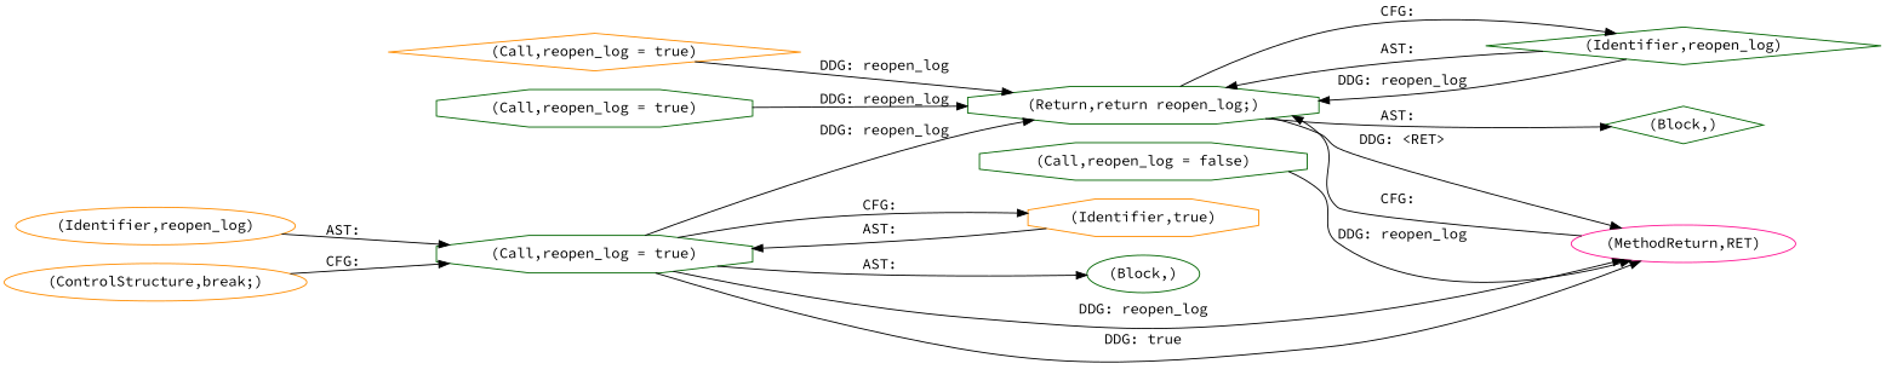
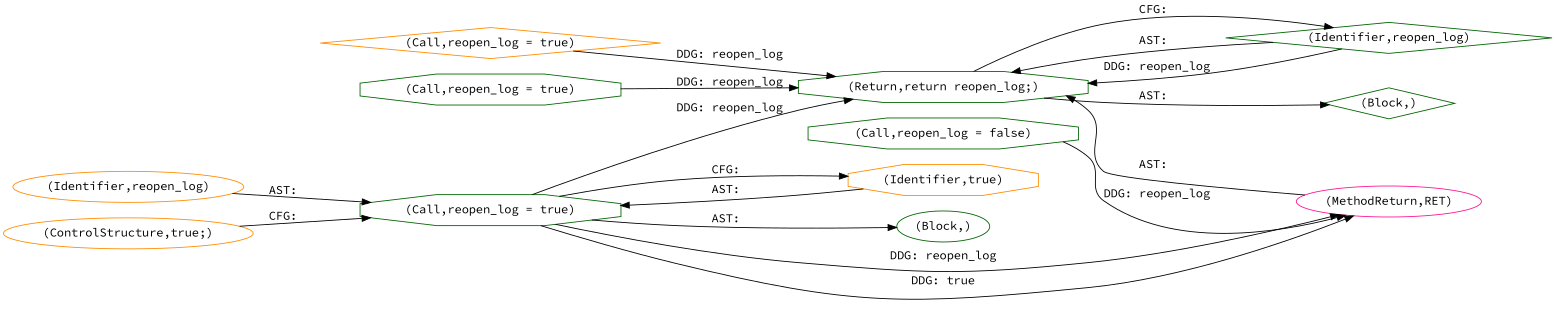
  digraph {
    fontname="Source Code Pro"
    rankdir=LR
    node [color=darkgreen fontname="Source Code Pro" shape=octagon]
    edge [fontname="Source Code Pro"]
    n1 [label="(Call,reopen_log = true)"]
    n2 [label="(Return,return reopen_log;)"]
    n3 [label="(Block,)" shape=ellipse]
    n4 [color=deeppink label="(MethodReturn,RET)" shape=ellipse]
    n5 [color=darkorange label="(Identifier,true)"]
    n6 [label="(Block,)" shape=diamond]
    n7 [label="(Identifier,reopen_log)" shape=diamond]
    n8 [label="(Call,reopen_log = true)"]
    n9 [color=darkorange label="(Call,reopen_log = true)" shape=diamond]
    n10 [label="(Call,reopen_log = false)"]
    n11 [color=darkorange label="(Identifier,reopen_log)" shape=ellipse]
-   n12 [color=darkorange label="(ControlStructure,break;)" shape=ellipse]
+   n12 [color=darkorange label="(ControlStructure,true;)" shape=ellipse]
    n1 -> n2 [label="DDG: reopen_log"]
    n1 -> n3 [label="AST: "]
    n1 -> n4 [label="DDG: reopen_log"]
    n1 -> n4 [label="DDG: true"]
    n1 -> n5 [label="CFG: "]
-   n2 -> n4 [label="DDG: <RET>"]
    n2 -> n6 [label="AST: "]
    n2 -> n7 [label="CFG: "]
-   n4 -> n2 [label="CFG: "]
+   n4 -> n2 [label="AST: "]
    n5 -> n1 [label="AST: "]
    n7 -> n2 [label="AST: "]
    n7 -> n2 [label="DDG: reopen_log"]
    n8 -> n2 [label="DDG: reopen_log"]
    n9 -> n2 [label="DDG: reopen_log"]
    n10 -> n4 [label="DDG: reopen_log"]
    n11 -> n1 [label="AST: "]
    n12 -> n1 [label="CFG: "]
  }
